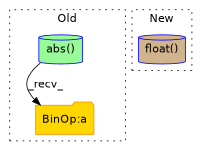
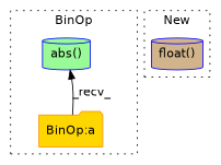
  digraph {
    fontname="DejaVu Sans"
    node [a=75 shape=cylinder style=filled color=blue fontname="DejaVu Sans"]
    n1 [l=29 label="abs()" s=900 fillcolor=palegreen]
    n2 [a=82 l=3 label="BinOp:a" s=913 shape=folder fillcolor=gold color=darkorange]
    n3 [l=23 label="float()" s=1114 fillcolor=tan]
    subgraph cluster_1 {
-     label=Old
+     label=BinOp
      style=dotted
      n1
      n2
    }
    subgraph cluster_2 {
      label=New
      style=dotted
      n3
    }
-   n1 -> n2 [label=_recv_ fontname="DejaVu Sans"]
+   n2 -> n1 [label=_recv_ fontname="DejaVu Sans"]
  }
